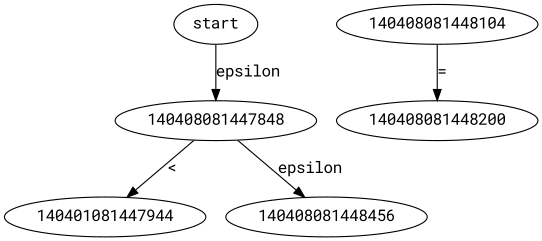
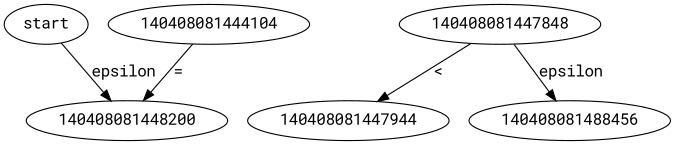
  digraph {
    fontname="Roboto Mono"
    node [fontname="Roboto Mono"]
    edge [fontname="Roboto Mono"]
    n1 [label=start]
    140408081447848
-   140408081447944 [label=140401081447944]
-   140408081448456
-   140408081448104
+   140408081447944
+   140408081448456 [label=140408081488456]
+   140408081448104 [label=140408081444104]
    140408081448200
-   n1 -> 140408081447848 [label=epsilon]
+   n1 -> 140408081448200 [label=epsilon]
    140408081447848 -> 140408081447944 [label="<"]
    140408081447848 -> 140408081448456 [label=epsilon]
    140408081448104 -> 140408081448200 [label="="]
  }
